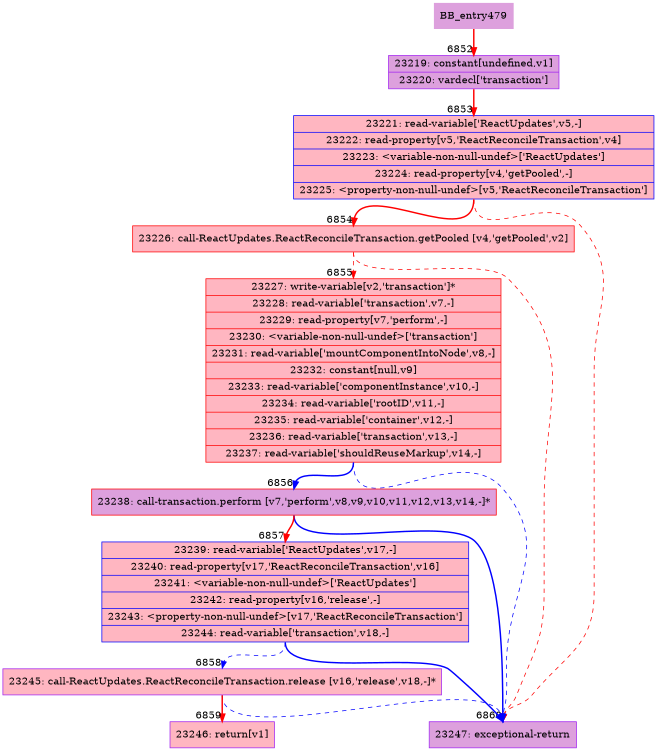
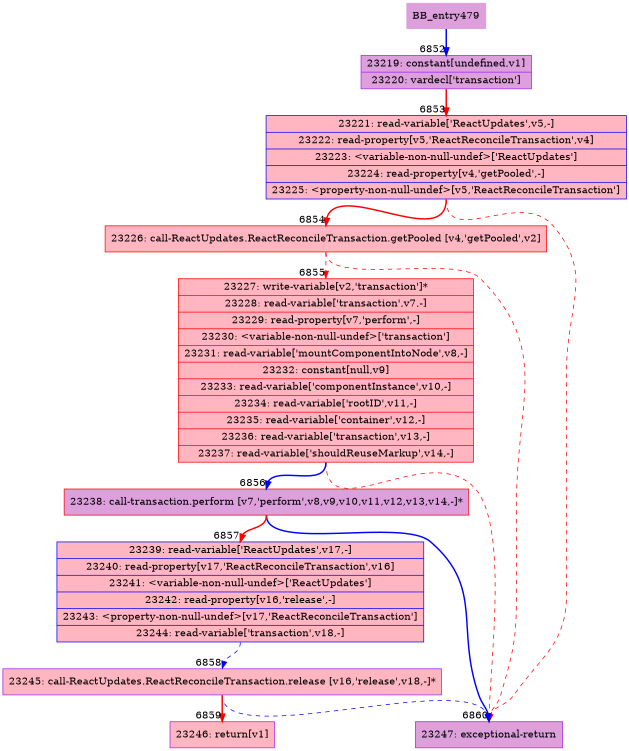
  digraph {
    rankdir=TD
    node [color=red fillcolor=lightpink shape=record style=filled]
    edge [color=blue headport=n style=bold tailport=s]
    BB_entry479 [fillcolor=plum shape=none]
    n2 [color=purple fillcolor=plum label="{23219: constant[undefined,v1]|23220: vardecl['transaction']}"]
    n3 [color=blue label="{23221: read-variable['ReactUpdates',v5,-]|23222: read-property[v5,'ReactReconcileTransaction',v4]|23223: \<variable-non-null-undef\>['ReactUpdates']|23224: read-property[v4,'getPooled',-]|23225: \<property-non-null-undef\>[v5,'ReactReconcileTransaction']}"]
    n4 [label="{23226: call-ReactUpdates.ReactReconcileTransaction.getPooled [v4,'getPooled',v2]}"]
    n5 [color=purple fillcolor=plum label="{23247: exceptional-return}"]
    n6 [label="{23227: write-variable[v2,'transaction']*|23228: read-variable['transaction',v7,-]|23229: read-property[v7,'perform',-]|23230: \<variable-non-null-undef\>['transaction']|23231: read-variable['mountComponentIntoNode',v8,-]|23232: constant[null,v9]|23233: read-variable['componentInstance',v10,-]|23234: read-variable['rootID',v11,-]|23235: read-variable['container',v12,-]|23236: read-variable['transaction',v13,-]|23237: read-variable['shouldReuseMarkup',v14,-]}"]
    n7 [fillcolor=plum label="{23238: call-transaction.perform [v7,'perform',v8,v9,v10,v11,v12,v13,v14,-]*}"]
    n8 [color=blue label="{23239: read-variable['ReactUpdates',v17,-]|23240: read-property[v17,'ReactReconcileTransaction',v16]|23241: \<variable-non-null-undef\>['ReactUpdates']|23242: read-property[v16,'release',-]|23243: \<property-non-null-undef\>[v17,'ReactReconcileTransaction']|23244: read-variable['transaction',v18,-]}"]
    n9 [color=purple label="{23245: call-ReactUpdates.ReactReconcileTransaction.release [v16,'release',v18,-]*}"]
    n10 [color=purple label="{23246: return[v1]}"]
-   BB_entry479 -> n2 [color=red headlabel="    6852"]
+   BB_entry479 -> n2 [headlabel="    6852"]
    n2 -> n3 [color=red headlabel="      6853"]
    n3 -> n4 [color=red headlabel="      6854"]
    n3 -> n5 [color=red headlabel="      6860" style=dashed]
    n4 -> n5 [color=red style=dashed]
    n4 -> n6 [color=red headlabel="      6855" style=dashed]
-   n6 -> n5 [style=dashed]
+   n6 -> n5 [color=red style=dashed]
    n6 -> n7 [headlabel="      6856"]
    n7 -> n5
    n7 -> n8 [color=red headlabel="      6857"]
-   n8 -> n5
    n8 -> n9 [headlabel="      6858" style=dashed]
    n9 -> n5 [style=dashed]
    n9 -> n10 [color=red headlabel="      6859"]
  }
